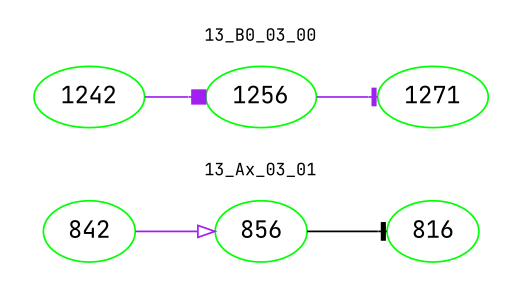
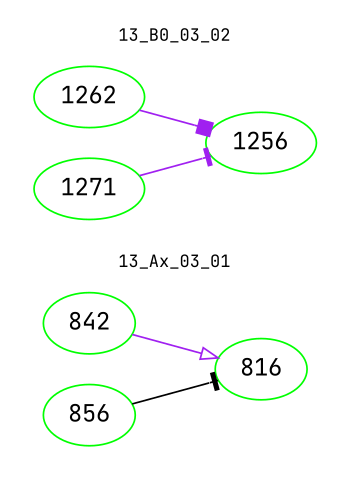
  digraph {
    fontname="JetBrains Mono"
    rankdir=LR
    node [color=green fontname="JetBrains Mono"]
    edge [arrowhead=tee color=purple fontname="JetBrains Mono"]
    n1 [label=842]
    n2 [label=816]
    n3 [label=856]
-   n4 [label=1242]
+   n4 [label=1262]
    n5 [label=1256]
    n6 [label=1271]
    subgraph cluster_1 {
      color=white
      fontsize=10
      label="13_Ax_03_01"
      n1
      n2
      n3
    }
    subgraph cluster_2 {
      color=white
      fontsize=10
-     label="13_B0_03_00"
+     label="13_B0_03_02"
      n4
      n5
      n6
    }
-   n1 -> n3 [arrowhead=onormal]
+   n1 -> n2 [arrowhead=onormal]
    n3 -> n2 [color=black]
    n4 -> n5 [arrowhead=box]
-   n5 -> n6
+   n6 -> n5
  }
